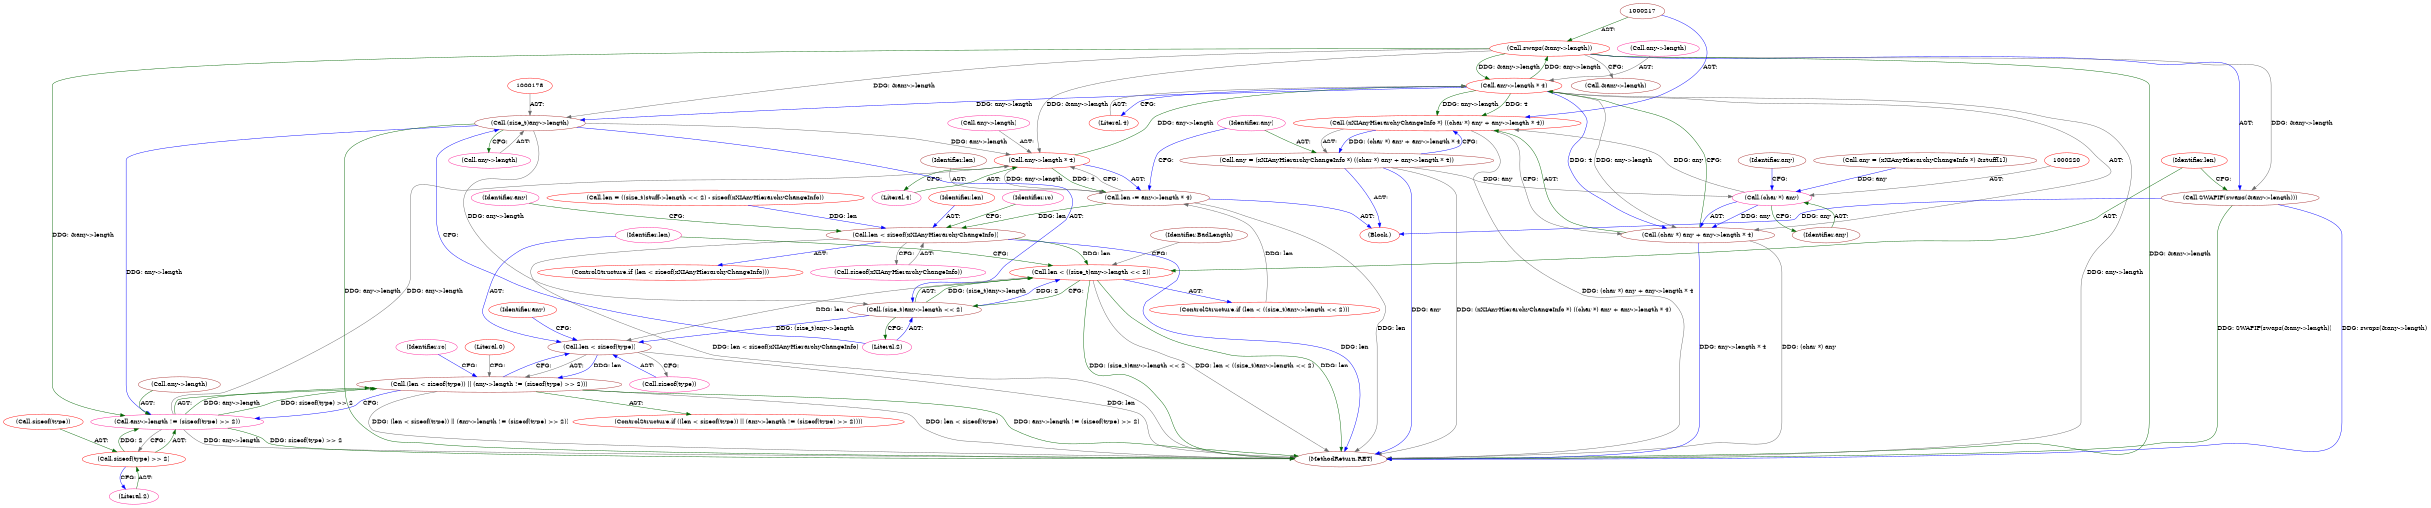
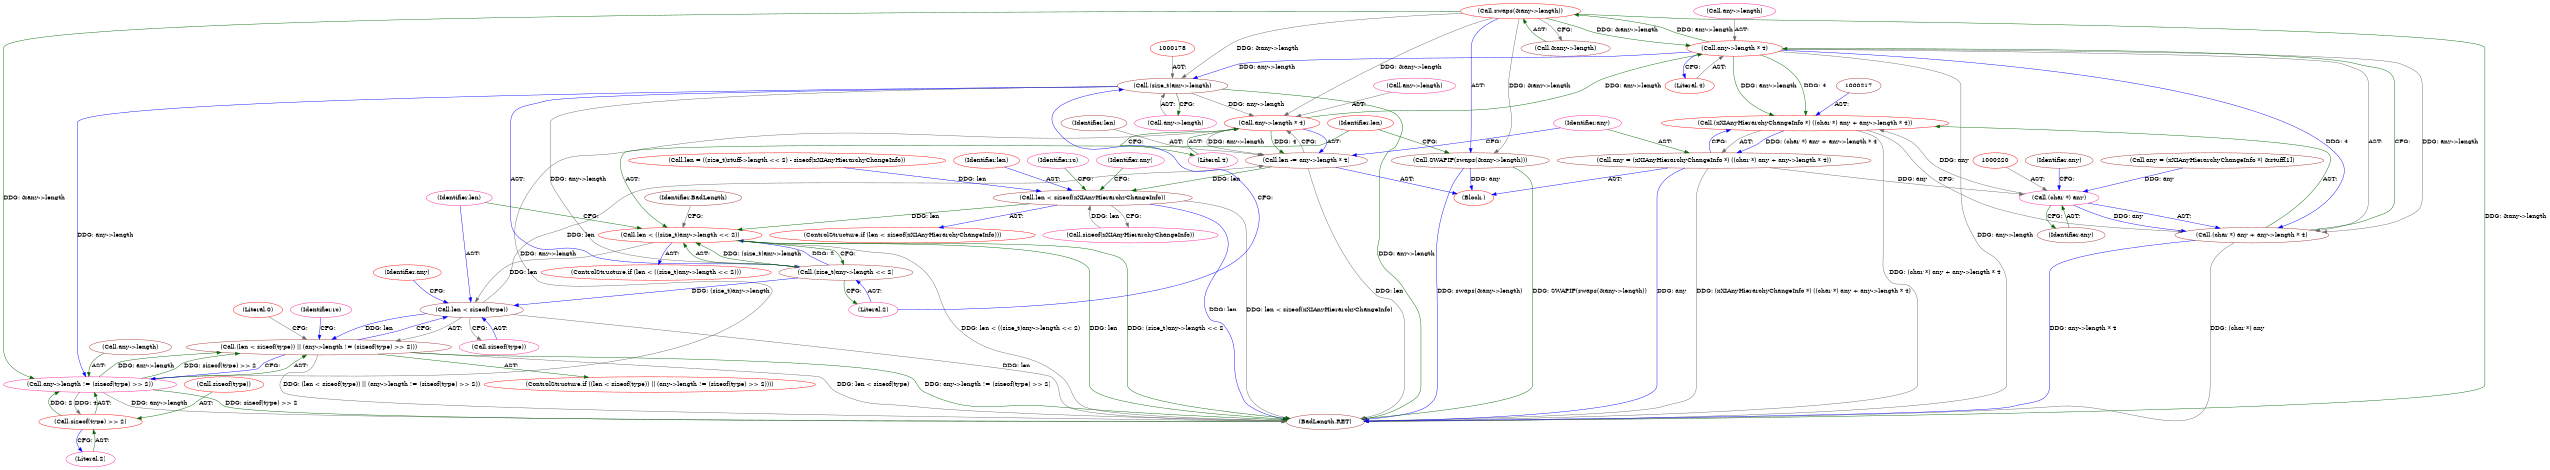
  digraph {
    fontname="DejaVu Serif"
    node [color=red fontname="DejaVu Serif"]
    edge [color=darkgreen fontname="DejaVu Serif"]
    n1 [label="(Call,swaps(&any->length))"]
    n2 [label="(Call,any->length * 4)"]
    n3 [label="(Call,any->length * 4)"]
    n4 [color=deeppink label="(Call,any->length != (sizeof(type) >> 2))"]
    n5 [color=brown label="(Call,(size_t)any->length)"]
    n6 [color=brown label="(Call,SWAPIF(swaps(&any->length)))"]
-   n7 [color=brown label="(MethodReturn,RET)"]
+   n7 [color=brown label="(BadLength,RET)"]
    n8 [color=brown label="(Call,&any->length)"]
    n9 [label="(Call,(xXIAnyHierarchyChangeInfo *) ((char *) any + any->length * 4))"]
    n10 [color=brown label="(Call,(char *) any + any->length * 4)"]
    n11 [label="(Literal,4)"]
    n12 [color=brown label="(Call,len -= any->length * 4)"]
    n13 [color=deeppink label="(Literal,4)"]
    n14 [label="(Call,sizeof(type) >> 2)"]
    n15 [color=brown label="(Call,(len < sizeof(type)) || (any->length != (sizeof(type) >> 2)))"]
    n16 [color=brown label="(Call,(size_t)any->length << 2)"]
    n17 [color=deeppink label="(Call,any->length)"]
    n18 [label="(Block,)"]
    n19 [color=brown label="(Call,any = (xXIAnyHierarchyChangeInfo *) ((char *) any + any->length * 4))"]
    n20 [color=brown label="(Call,len < sizeof(xXIAnyHierarchyChangeInfo))"]
    n21 [color=deeppink label="(Literal,2)"]
    n22 [color=brown label="(Call,len < sizeof(type))"]
    n23 [label="(ControlStructure,if ((len < sizeof(type)) || (any->length != (sizeof(type) >> 2))))"]
    n24 [label="(Call,len < ((size_t)any->length << 2))"]
    n25 [color=deeppink label="(Literal,2)"]
    n26 [label="(ControlStructure,if (len < ((size_t)any->length << 2)))"]
    n27 [color=deeppink label="(Call,sizeof(type))"]
    n28 [color=deeppink label="(Call,sizeof(xXIAnyHierarchyChangeInfo))"]
    n29 [label="(ControlStructure,if (len < sizeof(xXIAnyHierarchyChangeInfo)))"]
    n30 [color=deeppink label="(Call,(char *) any)"]
    n31 [color=brown label="(Identifier,any)"]
    n32 [label="(Identifier,len)"]
    n33 [color=deeppink label="(Identifier,rc)"]
    n34 [color=deeppink label="(Identifier,any)"]
    n35 [color=brown label="(Identifier,len)"]
    n36 [color=deeppink label="(Identifier,rc)"]
    n37 [label="(Call,len = ((size_t)stuff->length << 2) - sizeof(xXIAnyHierarchyChangeInfo))"]
    n38 [color=brown label="(Identifier,any)"]
    n39 [color=deeppink label="(Call,any->length)"]
    n40 [label="(Literal,0)"]
    n41 [label="(Identifier,len)"]
    n42 [color=deeppink label="(Identifier,any)"]
    n43 [label="(Call,sizeof(type))"]
    n44 [color=brown label="(Identifier,BadLength)"]
    n45 [color=deeppink label="(Call,any->length)"]
    n46 [color=deeppink label="(Identifier,len)"]
    n47 [label="(Identifier,any)"]
    n48 [color=brown label="(Call,any = (xXIAnyHierarchyChangeInfo *) &stuff[1])"]
    n49 [color=brown label="(Call,any->length)"]
    1000178
    1000217 [color=brown]
    1000220
    n1 -> n2 [label="DDG: &any->length"]
    n1 -> n3 [color=gray40 label="DDG: &any->length"]
    n1 -> n4 [label="DDG: &any->length"]
    n1 -> n5 [color=gray40 label="DDG: &any->length"]
    n1 -> n6 [color=blue label="AST: "]
    n1 -> n6 [color=gray40 label="DDG: &any->length"]
    n1 -> n7 [label="DDG: &any->length"]
    n1 -> n8 [color=gray40 label="CFG: "]
    n2 -> n1 [label="DDG: any->length"]
    n2 -> n5 [color=blue label="DDG: any->length"]
    n2 -> n7 [color=gray40 label="DDG: any->length"]
    n2 -> n9 [label="DDG: any->length"]
    n2 -> n9 [label="DDG: 4"]
    n2 -> n10 [color=gray40 label="AST: "]
    n2 -> n10 [color=gray40 label="DDG: any->length"]
    n2 -> n10 [color=blue label="DDG: 4"]
    n2 -> n11 [color=blue label="CFG: "]
    n3 -> n2 [label="DDG: any->length"]
    n3 -> n12 [color=blue label="AST: "]
    n3 -> n12 [color=gray40 label="DDG: any->length"]
    n3 -> n12 [label="DDG: 4"]
    n3 -> n13 [label="CFG: "]
    n4 -> n3 [color=gray40 label="DDG: any->length"]
    n4 -> n7 [color=gray40 label="DDG: any->length"]
    n4 -> n7 [label="DDG: sizeof(type) >> 2"]
-   n4 -> n14 [color=gray40 label="CFG: "]
+   n4 -> n14 [color=gray40 label="DDG: 4"]
    n4 -> n15 [label="AST: "]
    n4 -> n15 [label="DDG: any->length"]
    n4 -> n15 [label="DDG: sizeof(type) >> 2"]
    n5 -> n3 [color=gray40 label="DDG: any->length"]
    n5 -> n4 [color=blue label="DDG: any->length"]
    n5 -> n7 [label="DDG: any->length"]
    n5 -> n16 [color=blue label="AST: "]
    n5 -> n16 [color=gray40 label="DDG: any->length"]
    n5 -> n17 [label="CFG: "]
    n6 -> n7 [color=blue label="DDG: swaps(&any->length)"]
    n6 -> n7 [label="DDG: SWAPIF(swaps(&any->length))"]
    n6 -> n18 [color=blue label="DDG: any"]
-   1000217 -> n1 [label="AST: "]
+   n8 -> n1 [label="AST: "]
    n9 -> n7 [color=gray40 label="DDG: (char *) any + any->length * 4"]
    n9 -> n10 [color=gray40 label="CFG: "]
    n9 -> n19 [color=gray40 label="AST: "]
    n9 -> n19 [color=blue label="DDG: (char *) any + any->length * 4"]
    n10 -> n2 [label="CFG: "]
    n10 -> n7 [color=gray40 label="DDG: (char *) any"]
    n10 -> n7 [color=blue label="DDG: any->length * 4"]
    n10 -> n9 [label="AST: "]
    n11 -> n2 [color=gray40 label="AST: "]
    n12 -> n3 [color=gray40 label="CFG: "]
    n12 -> n7 [color=gray40 label="DDG: len"]
    n12 -> n18 [color=blue label="AST: "]
    n12 -> n20 [label="DDG: len"]
    n13 -> n3 [label="AST: "]
    n14 -> n4 [label="AST: "]
    n14 -> n4 [label="DDG: 2"]
    n14 -> n21 [color=blue label="CFG: "]
    n15 -> n4 [color=blue label="CFG: "]
    n15 -> n7 [color=gray40 label="DDG: (len < sizeof(type)) || (any->length != (sizeof(type) >> 2))"]
    n15 -> n7 [color=gray40 label="DDG: len < sizeof(type)"]
    n15 -> n7 [label="DDG: any->length != (sizeof(type) >> 2)"]
    n15 -> n22 [color=blue label="CFG: "]
    n15 -> n23 [label="AST: "]
    n16 -> n22 [color=blue label="DDG: (size_t)any->length"]
    n16 -> n24 [label="AST: "]
    n16 -> n24 [label="DDG: (size_t)any->length"]
    n16 -> n24 [color=blue label="DDG: 2"]
    n16 -> n25 [label="CFG: "]
    n17 -> n5 [color=gray40 label="AST: "]
    n19 -> n7 [color=gray40 label="DDG: (xXIAnyHierarchyChangeInfo *) ((char *) any + any->length * 4)"]
    n19 -> n7 [color=blue label="DDG: any"]
    n19 -> n9 [color=blue label="CFG: "]
    n19 -> n18 [color=blue label="AST: "]
    n19 -> n30 [color=gray40 label="DDG: any"]
    n20 -> n7 [color=gray40 label="DDG: len < sizeof(xXIAnyHierarchyChangeInfo)"]
    n20 -> n7 [color=blue label="DDG: len"]
    n20 -> n24 [label="DDG: len"]
    n20 -> n28 [color=gray40 label="CFG: "]
    n20 -> n29 [color=blue label="AST: "]
    n21 -> n14 [label="AST: "]
    n22 -> n7 [color=gray40 label="DDG: len"]
-   n26 -> n12 [color=gray40 label="DDG: len"]
+   n22 -> n12 [color=gray40 label="DDG: len"]
    n22 -> n15 [color=gray40 label="AST: "]
    n22 -> n15 [color=blue label="DDG: len"]
    n22 -> n27 [color=gray40 label="CFG: "]
    n24 -> n7 [label="DDG: (size_t)any->length << 2"]
    n24 -> n7 [color=gray40 label="DDG: len < ((size_t)any->length << 2)"]
    n24 -> n7 [label="DDG: len"]
    n24 -> n16 [label="CFG: "]
    n24 -> n22 [color=gray40 label="DDG: len"]
    n24 -> n26 [color=blue label="AST: "]
    n25 -> n5 [color=blue label="CFG: "]
    n25 -> n16 [color=blue label="AST: "]
    n27 -> n22 [color=blue label="AST: "]
-   n28 -> n20 [color=gray40 label="AST: "]
+   n28 -> n20 [color=gray40 label="DDG: len"]
    n30 -> n9 [color=gray40 label="DDG: any"]
    n30 -> n10 [color=blue label="AST: "]
    n30 -> n10 [color=blue label="DDG: any"]
    n30 -> n31 [label="CFG: "]
    n31 -> n30 [label="AST: "]
    n32 -> n6 [label="CFG: "]
    n32 -> n24 [label="AST: "]
    n33 -> n20 [label="CFG: "]
    n34 -> n20 [label="CFG: "]
    n35 -> n12 [color=gray40 label="AST: "]
    n36 -> n15 [color=blue label="CFG: "]
    n37 -> n20 [color=blue label="DDG: len"]
    n38 -> n30 [color=blue label="CFG: "]
    n39 -> n3 [color=gray40 label="AST: "]
    n40 -> n15 [color=gray40 label="CFG: "]
    n41 -> n20 [color=blue label="AST: "]
    n42 -> n12 [color=blue label="CFG: "]
    n42 -> n19 [label="AST: "]
    n43 -> n14 [label="AST: "]
    n44 -> n24 [color=gray40 label="CFG: "]
    n45 -> n2 [color=gray40 label="AST: "]
    n46 -> n22 [color=blue label="AST: "]
    n46 -> n24 [label="CFG: "]
    n47 -> n22 [color=blue label="CFG: "]
    n48 -> n30 [color=blue label="DDG: any"]
    n49 -> n4 [label="AST: "]
    1000178 -> n5 [color=gray40 label="AST: "]
    1000217 -> n9 [color=blue label="AST: "]
    1000220 -> n30 [color=gray40 label="AST: "]
  }
